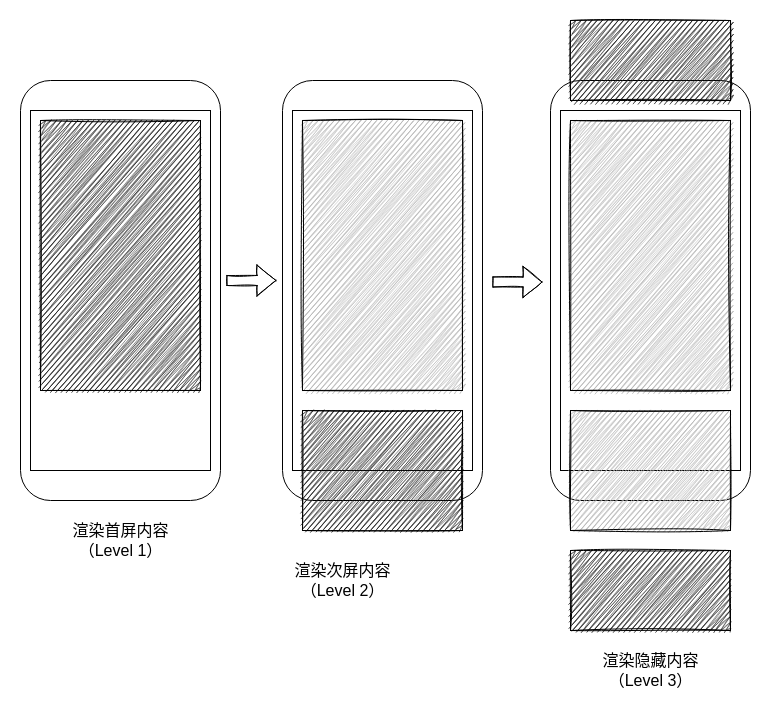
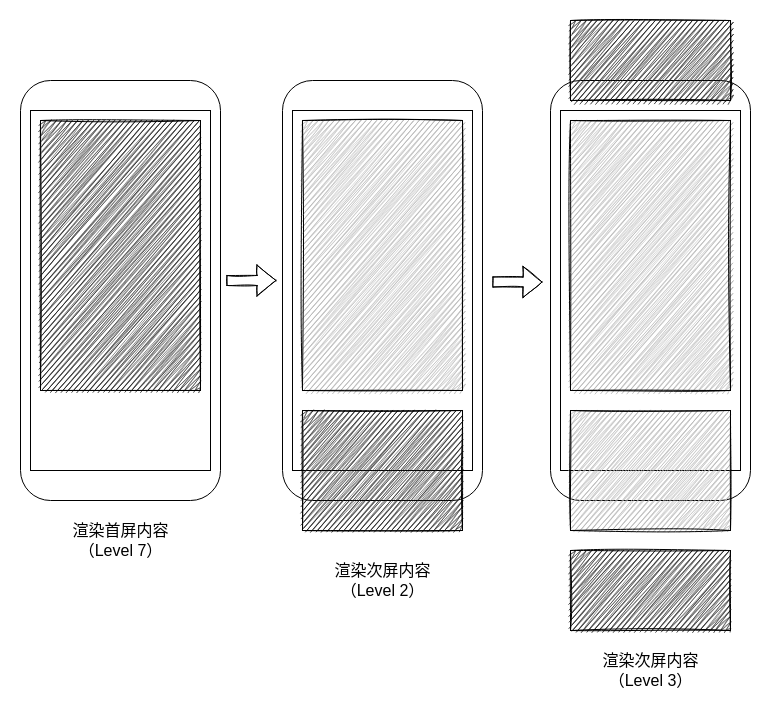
  <mxCell id="0" />
  <mxCell id="1" parent="0" />
  <mxCell id="2" value="" style="rounded=1;whiteSpace=wrap;html=1;" vertex="1" parent="1"><mxGeometry x="20" y="80" width="200" height="420" as="geometry" /></mxCell>
  <mxCell id="3" value="" style="whiteSpace=wrap;html=1;" vertex="1" parent="1"><mxGeometry x="30" y="110" width="180" height="360" as="geometry" /></mxCell>
  <mxCell id="4" value="" style="rounded=0;whiteSpace=wrap;html=1;sketch=1;fillStyle=zigzag;fillColor=#1C1C1C;" vertex="1" parent="1"><mxGeometry x="40" y="120" width="160" height="270" as="geometry" /></mxCell>
  <mxCell id="5" value="" style="rounded=1;whiteSpace=wrap;html=1;" vertex="1" parent="1"><mxGeometry x="282" y="80" width="200" height="420" as="geometry" /></mxCell>
  <mxCell id="6" value="" style="whiteSpace=wrap;html=1;" vertex="1" parent="1"><mxGeometry x="292" y="110" width="180" height="360" as="geometry" /></mxCell>
  <mxCell id="7" value="" style="rounded=0;whiteSpace=wrap;html=1;sketch=1;fillStyle=zigzag;fillColor=#B5B5B5;" vertex="1" parent="1"><mxGeometry x="302" y="120" width="160" height="270" as="geometry" /></mxCell>
  <mxCell id="8" value="" style="rounded=0;whiteSpace=wrap;html=1;sketch=1;fillStyle=zigzag;fillColor=#1C1C1C;" vertex="1" parent="1"><mxGeometry x="302" y="410" width="160" height="120" as="geometry" /></mxCell>
  <mxCell id="9" value="" style="rounded=1;whiteSpace=wrap;html=1;" vertex="1" parent="1"><mxGeometry x="550" y="80" width="200" height="420" as="geometry" /></mxCell>
  <mxCell id="10" value="" style="whiteSpace=wrap;html=1;" vertex="1" parent="1"><mxGeometry x="560" y="110" width="180" height="360" as="geometry" /></mxCell>
  <mxCell id="11" value="" style="rounded=0;whiteSpace=wrap;html=1;sketch=1;fillStyle=zigzag;fillColor=#B5B5B5;" vertex="1" parent="1"><mxGeometry x="570" y="120" width="160" height="270" as="geometry" /></mxCell>
  <mxCell id="12" value="" style="rounded=0;whiteSpace=wrap;html=1;sketch=1;fillStyle=zigzag;fillColor=#B5B5B5;" vertex="1" parent="1"><mxGeometry x="570" y="410" width="160" height="120" as="geometry" /></mxCell>
  <mxCell id="13" value="" style="rounded=0;whiteSpace=wrap;html=1;sketch=1;fillStyle=zigzag;fillColor=#1C1C1C;" vertex="1" parent="1"><mxGeometry x="570" y="550" width="160" height="80" as="geometry" /></mxCell>
  <mxCell id="14" value="" style="rounded=0;whiteSpace=wrap;html=1;sketch=1;fillStyle=zigzag;fillColor=#1C1C1C;" vertex="1" parent="1"><mxGeometry x="570" y="20" width="160" height="80" as="geometry" /></mxCell>
  <mxCell id="15" value="" style="shape=flexArrow;endArrow=classic;html=1;rounded=1;sketch=1;" edge="1" parent="1"><mxGeometry width="50" height="50" relative="1" as="geometry"><mxPoint x="226" y="280" as="sourcePoint" /><mxPoint x="276" y="280" as="targetPoint" /></mxGeometry></mxCell>
  <mxCell id="16" value="" style="shape=flexArrow;endArrow=classic;html=1;rounded=1;sketch=1;" edge="1" parent="1"><mxGeometry width="50" height="50" relative="1" as="geometry"><mxPoint x="492" y="281.5" as="sourcePoint" /><mxPoint x="542" y="281.5" as="targetPoint" /></mxGeometry></mxCell>
- <mxCell id="17" value="&lt;font style=&quot;font-size: 16px&quot;&gt;渲染次屏内容&lt;br&gt;（Level 2）&lt;br&gt;&lt;/font&gt;" style="text;html=1;align=center;verticalAlign=middle;resizable=0;points=[];autosize=1;strokeColor=none;fillColor=none;" vertex="1" parent="1"><mxGeometry x="287" y="560" width="110" height="40" as="geometry" /></mxCell>
- <mxCell id="18" value="&lt;font style=&quot;font-size: 16px&quot;&gt;渲染首屏内容&lt;br&gt;（Level 1）&lt;br&gt;&lt;/font&gt;" style="text;html=1;align=center;verticalAlign=middle;resizable=0;points=[];autosize=1;strokeColor=none;fillColor=none;" vertex="1" parent="1"><mxGeometry x="65" y="520" width="110" height="40" as="geometry" /></mxCell>
- <mxCell id="19" value="&lt;font style=&quot;font-size: 16px&quot;&gt;渲染隐藏内容&lt;br&gt;（Level 3）&lt;br&gt;&lt;/font&gt;" style="text;html=1;align=center;verticalAlign=middle;resizable=0;points=[];autosize=1;strokeColor=none;fillColor=none;" vertex="1" parent="1"><mxGeometry x="595" y="650" width="110" height="40" as="geometry" /></mxCell>
+ <mxCell id="17" value="&lt;font style=&quot;font-size: 16px&quot;&gt;渲染次屏内容&lt;br&gt;（Level 2）&lt;br&gt;&lt;/font&gt;" style="text;html=1;align=center;verticalAlign=middle;resizable=0;points=[];autosize=1;strokeColor=none;fillColor=none;" vertex="1" parent="1"><mxGeometry x="327" y="560" width="110" height="40" as="geometry" /></mxCell>
+ <mxCell id="18" value="&lt;font style=&quot;font-size: 16px&quot;&gt;渲染首屏内容&lt;br&gt;（Level 7）&lt;br&gt;&lt;/font&gt;" style="text;html=1;align=center;verticalAlign=middle;resizable=0;points=[];autosize=1;strokeColor=none;fillColor=none;" vertex="1" parent="1"><mxGeometry x="65" y="520" width="110" height="40" as="geometry" /></mxCell>
+ <mxCell id="19" value="&lt;font style=&quot;font-size: 16px&quot;&gt;渲染次屏内容&lt;br&gt;（Level 3）&lt;br&gt;&lt;/font&gt;" style="text;html=1;align=center;verticalAlign=middle;resizable=0;points=[];autosize=1;strokeColor=none;fillColor=none;" vertex="1" parent="1"><mxGeometry x="595" y="650" width="110" height="40" as="geometry" /></mxCell>
